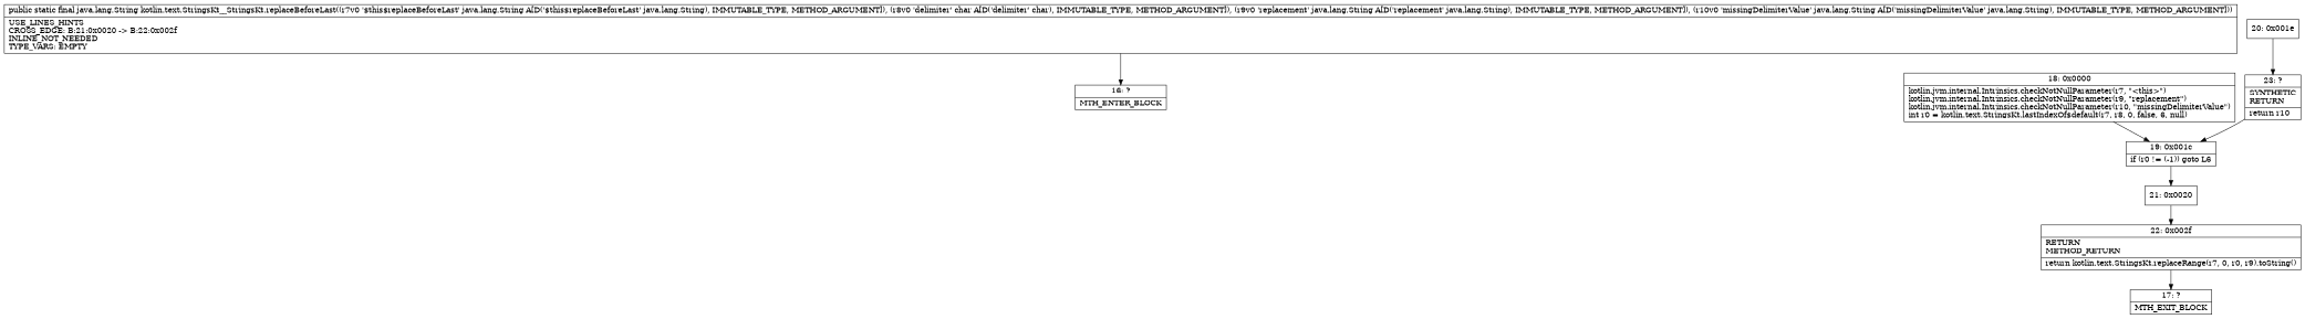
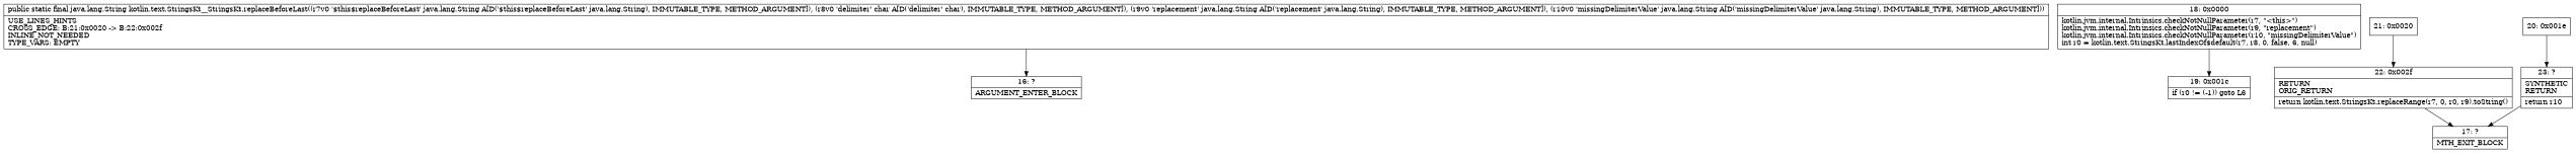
  digraph {
    node [shape=record]
-   n1 [label="{16\:\ ?|MTH_ENTER_BLOCK\l}"]
+   n1 [label="{16\:\ ?|ARGUMENT_ENTER_BLOCK\l}"]
    n2 [label="{18\:\ 0x0000|kotlin.jvm.internal.Intrinsics.checkNotNullParameter(r7, \"\<this\>\")\lkotlin.jvm.internal.Intrinsics.checkNotNullParameter(r9, \"replacement\")\lkotlin.jvm.internal.Intrinsics.checkNotNullParameter(r10, \"missingDelimiterValue\")\lint r0 = kotlin.text.StringsKt.lastIndexOf$default(r7, r8, 0, false, 6, null)\l}"]
    n3 [label="{19\:\ 0x001c|if (r0 != (\-1)) goto L6\l}"]
    n4 [label="{21\:\ 0x0020}"]
    n5 [label="{20\:\ 0x001e}"]
    n6 [label="{23\:\ ?|SYNTHETIC\lRETURN\l|return r10\l}"]
-   n7 [label="{22\:\ 0x002f|RETURN\lMETHOD_RETURN\l|return kotlin.text.StringsKt.replaceRange(r7, 0, r0, r9).toString()\l}"]
+   n7 [label="{22\:\ 0x002f|RETURN\lORIG_RETURN\l|return kotlin.text.StringsKt.replaceRange(r7, 0, r0, r9).toString()\l}"]
    n8 [label="{17\:\ ?|MTH_EXIT_BLOCK\l}"]
    n9 [label="{public static final java.lang.String kotlin.text.StringsKt__StringsKt.replaceBeforeLast((r7v0 '$this$replaceBeforeLast' java.lang.String A[D('$this$replaceBeforeLast' java.lang.String), IMMUTABLE_TYPE, METHOD_ARGUMENT]), (r8v0 'delimiter' char A[D('delimiter' char), IMMUTABLE_TYPE, METHOD_ARGUMENT]), (r9v0 'replacement' java.lang.String A[D('replacement' java.lang.String), IMMUTABLE_TYPE, METHOD_ARGUMENT]), (r10v0 'missingDelimiterValue' java.lang.String A[D('missingDelimiterValue' java.lang.String), IMMUTABLE_TYPE, METHOD_ARGUMENT]))  | USE_LINES_HINTS\lCROSS_EDGE: B:21:0x0020 \-\> B:22:0x002f\lINLINE_NOT_NEEDED\lTYPE_VARS: EMPTY\l}"]
    n2 -> n3
-   n3 -> n4
    n4 -> n7
    n5 -> n6
-   n6 -> n3
+   n6 -> n8
    n7 -> n8
    n9 -> n1
  }
